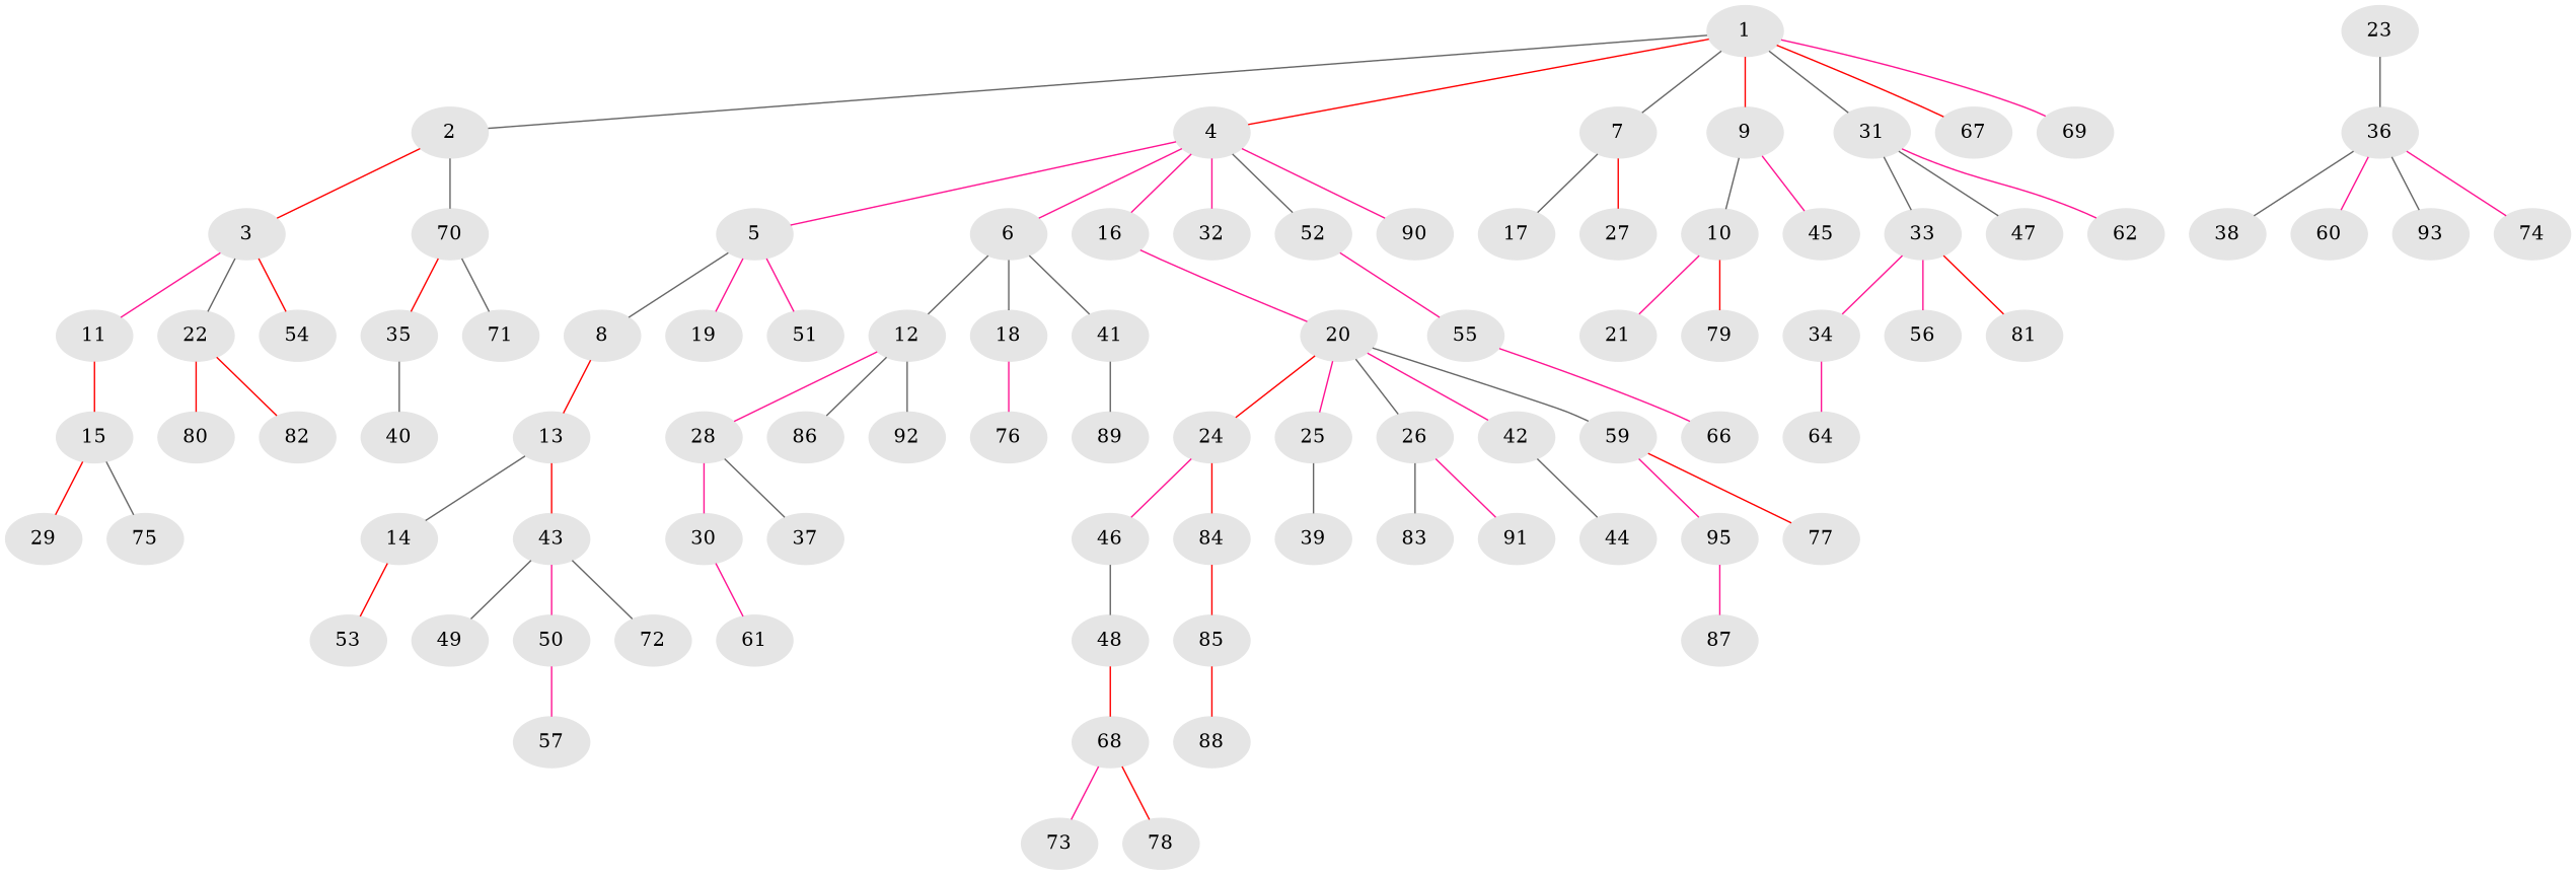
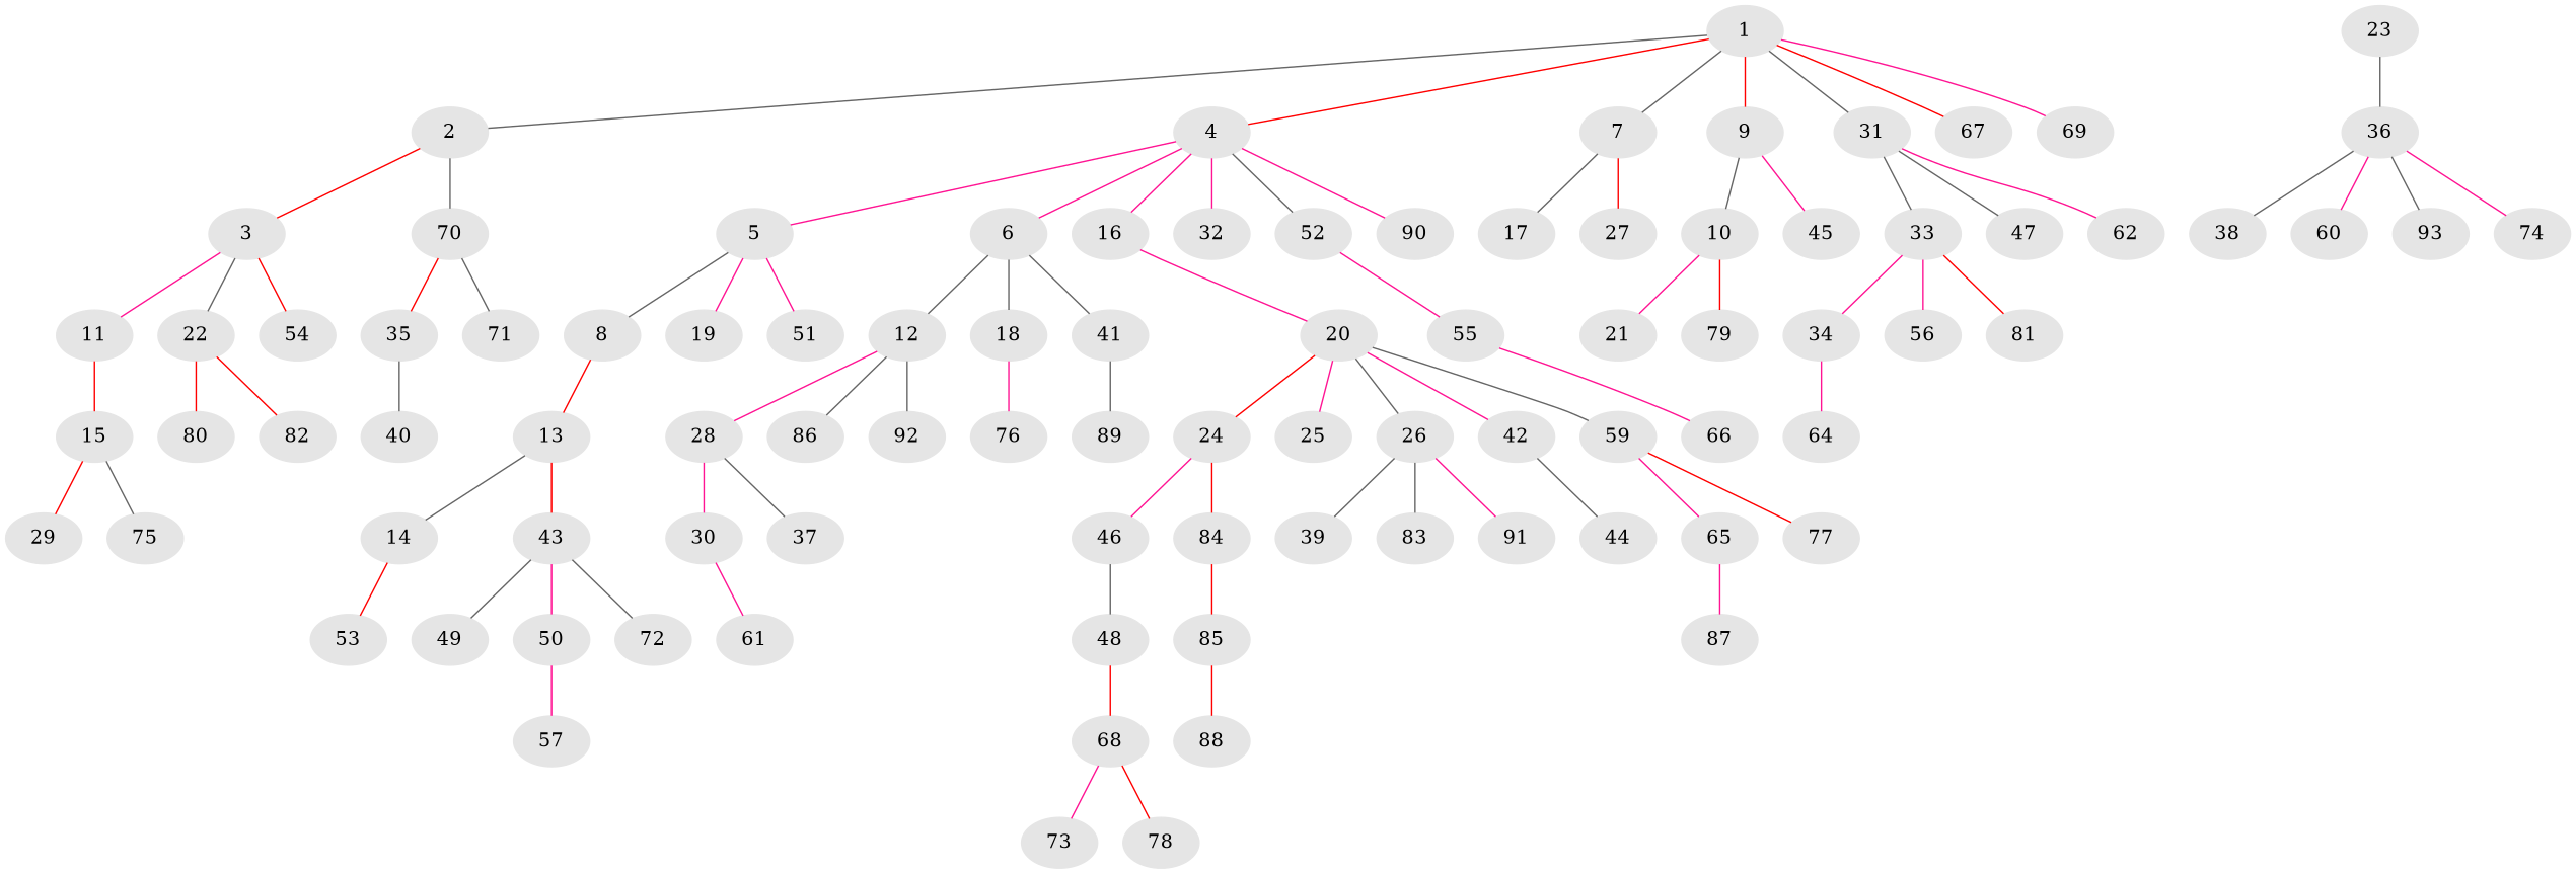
  graph {
    node [color=gray90 style=filled]
    edge [color=gray40]
    1
    2
    4
    7
    9
    31
    67
    69
    3
    70
    5
    6
    16
    32
    52
    90
    17
    27
    10
    45
    33
    47
    62
    11
    22
    54
    35
    40
    71
    15
    80
    82
    8
    19
    51
    12
    18
    41
    20
    23
    36
    55
    13
    28
    86
    92
    76
    89
    14
    43
    21
    79
    29
    75
    30
    37
    53
    49
    50
    72
    24
    25
    26
    42
    59
    46
    84
    39
    83
    91
    44
-   65 [label=95]
+   65
    77
    38
    60
    n76 [label=93]
    74
    48
    85
    61
    34
    56
    81
    64
    57
    68
    73
    78
    66
    87
    88
    1 -- 2
    1 -- 4 [color=red]
    1 -- 7
    1 -- 9 [color=red]
    1 -- 31
    1 -- 67 [color=red]
    1 -- 69 [color=deeppink]
    2 -- 3 [color=red]
    2 -- 70
    4 -- 5 [color=deeppink]
    4 -- 6 [color=deeppink]
    4 -- 16 [color=deeppink]
    4 -- 32 [color=deeppink]
    4 -- 52
    4 -- 90 [color=deeppink]
    7 -- 17
    7 -- 27 [color=red]
    9 -- 10
    9 -- 45 [color=deeppink]
    31 -- 33
    31 -- 47
    31 -- 62 [color=deeppink]
    3 -- 11 [color=deeppink]
    3 -- 22
    3 -- 54 [color=red]
    70 -- 35 [color=red]
    70 -- 71
    5 -- 8
    5 -- 19 [color=deeppink]
    5 -- 51 [color=deeppink]
    6 -- 12
    6 -- 18
    6 -- 41
    16 -- 20 [color=deeppink]
    52 -- 55 [color=deeppink]
    10 -- 21 [color=deeppink]
    10 -- 79 [color=red]
    33 -- 34 [color=deeppink]
    33 -- 56 [color=deeppink]
    33 -- 81 [color=red]
    11 -- 15 [color=red]
    22 -- 80 [color=red]
    22 -- 82 [color=red]
    35 -- 40
    15 -- 29 [color=red]
    15 -- 75
    8 -- 13 [color=red]
    12 -- 28 [color=deeppink]
    12 -- 86
    12 -- 92
    18 -- 76 [color=deeppink]
    41 -- 89
    20 -- 24 [color=red]
    20 -- 25 [color=deeppink]
    20 -- 26
    20 -- 42 [color=deeppink]
    20 -- 59
    23 -- 36
    36 -- 38
    36 -- 60 [color=deeppink]
    36 -- n76
    36 -- 74 [color=deeppink]
    55 -- 66 [color=deeppink]
    13 -- 14
    13 -- 43 [color=red]
    28 -- 30 [color=deeppink]
    28 -- 37
    14 -- 53 [color=red]
    43 -- 49
    43 -- 50 [color=deeppink]
    43 -- 72
    30 -- 61 [color=deeppink]
    50 -- 57 [color=deeppink]
    24 -- 46 [color=deeppink]
    24 -- 84 [color=red]
-   25 -- 39
+   26 -- 39
    26 -- 83
    26 -- 91 [color=deeppink]
    42 -- 44
    59 -- 65 [color=deeppink]
    59 -- 77 [color=red]
    46 -- 48
    84 -- 85 [color=red]
    65 -- 87 [color=deeppink]
    48 -- 68 [color=red]
    85 -- 88 [color=red]
    34 -- 64 [color=deeppink]
    68 -- 73 [color=deeppink]
    68 -- 78 [color=red]
  }
